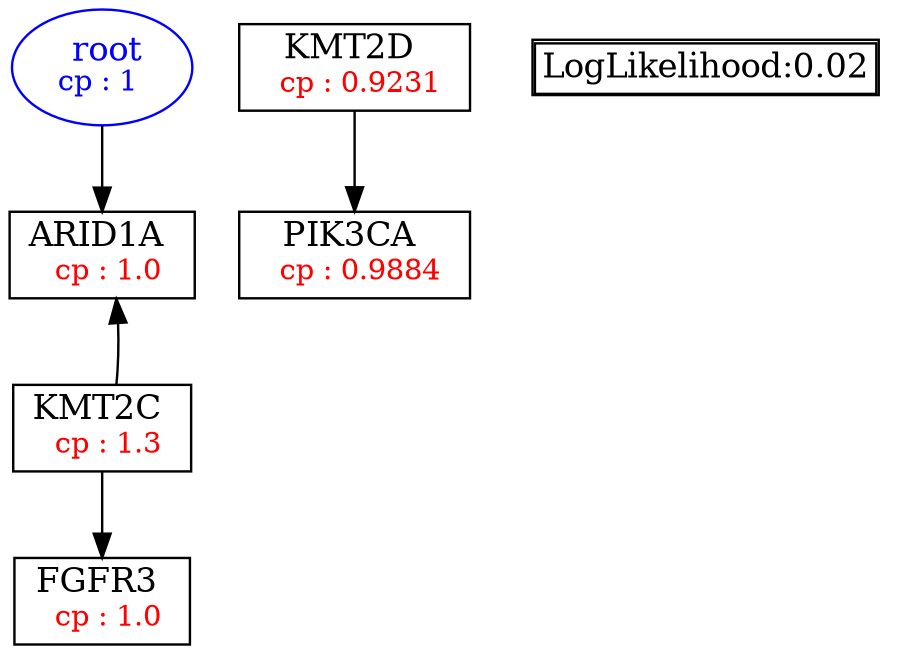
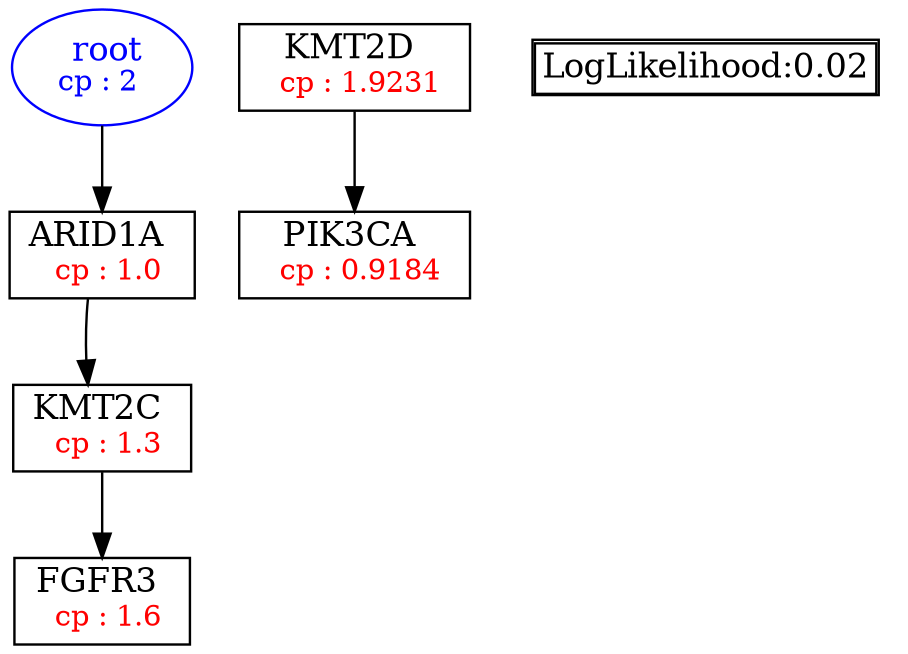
  digraph {
    fontsize=10
    node [shape=box]
-   n1 [color=Blue label=<<font color='Blue'> root</font><br/><font color='Blue' POINT-SIZE='12'>cp : 1 </font>> shape=oval]
+   n1 [color=Blue label=<<font color='Blue'> root</font><br/><font color='Blue' POINT-SIZE='12'>cp : 2 </font>> shape=oval]
    n2 [label=<ARID1A <br/> <font color='Red' POINT-SIZE='12'> cp : 1.0 </font>>]
    n3 [label=<KMT2C <br/> <font color='Red' POINT-SIZE='12'> cp : 1.3 </font>>]
-   n4 [label=<FGFR3 <br/> <font color='Red' POINT-SIZE='12'> cp : 1.0 </font>>]
-   n5 [label=<KMT2D <br/> <font color='Red' POINT-SIZE='12'> cp : 0.9231 </font>>]
-   n6 [label=<PIK3CA <br/> <font color='Red' POINT-SIZE='12'> cp : 0.9884 </font>>]
+   n4 [label=<FGFR3 <br/> <font color='Red' POINT-SIZE='12'> cp : 1.6 </font>>]
+   n5 [label=<KMT2D <br/> <font color='Red' POINT-SIZE='12'> cp : 1.9231 </font>>]
+   n6 [label=<PIK3CA <br/> <font color='Red' POINT-SIZE='12'> cp : 0.9184 </font>>]
    n7 [label=<<TABLE BORDER="1" CELLBORDER="1" CELLSPACING="0" >     <TR><TD ALIGN="LEFT">LogLikelihood:0.02</TD></TR>     </TABLE>> shape=plaintext]
    n1 -> n2
-   n3 -> n2
+   n2 -> n3
    n3 -> n4
    n5 -> n6
  }
